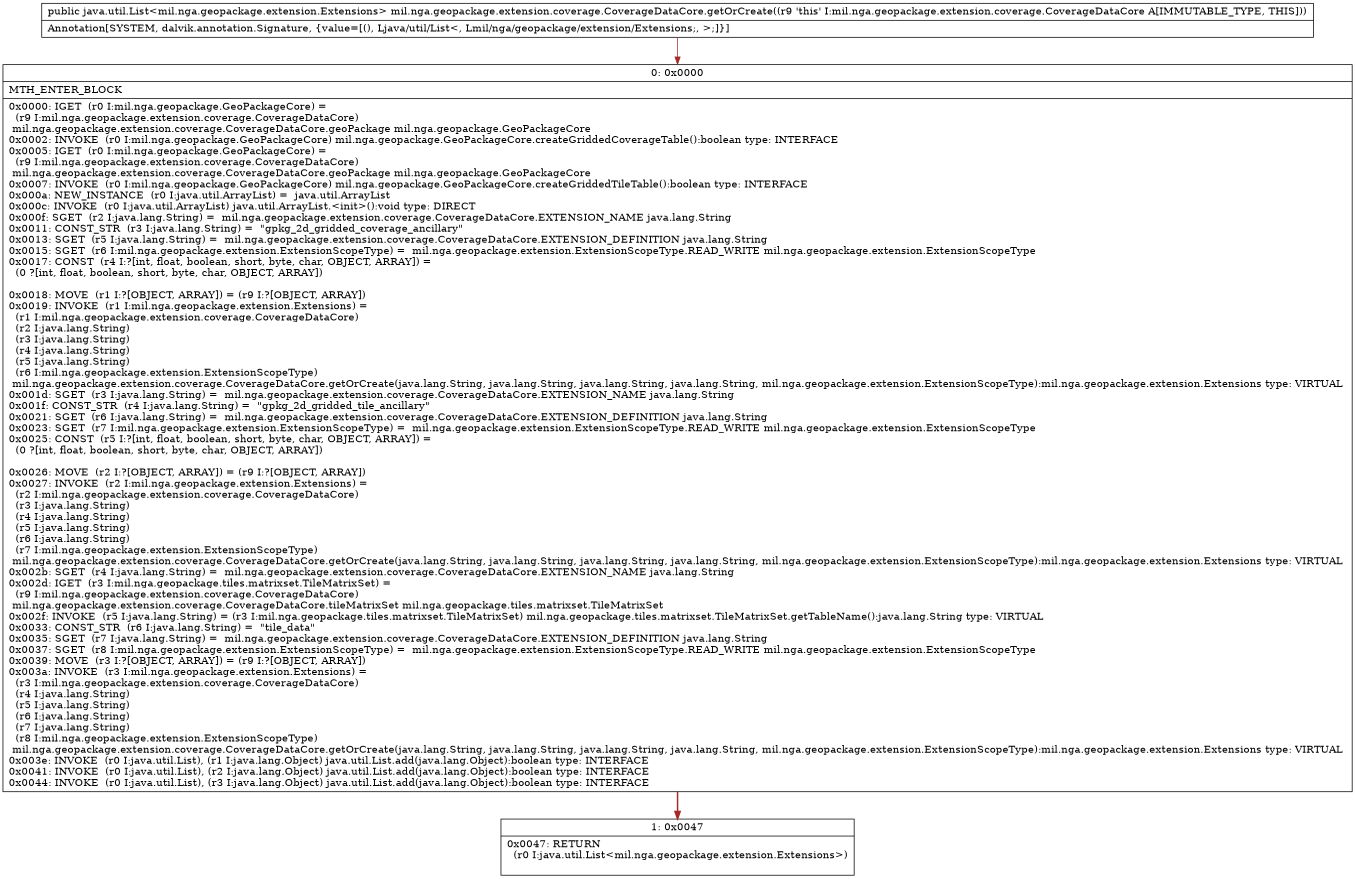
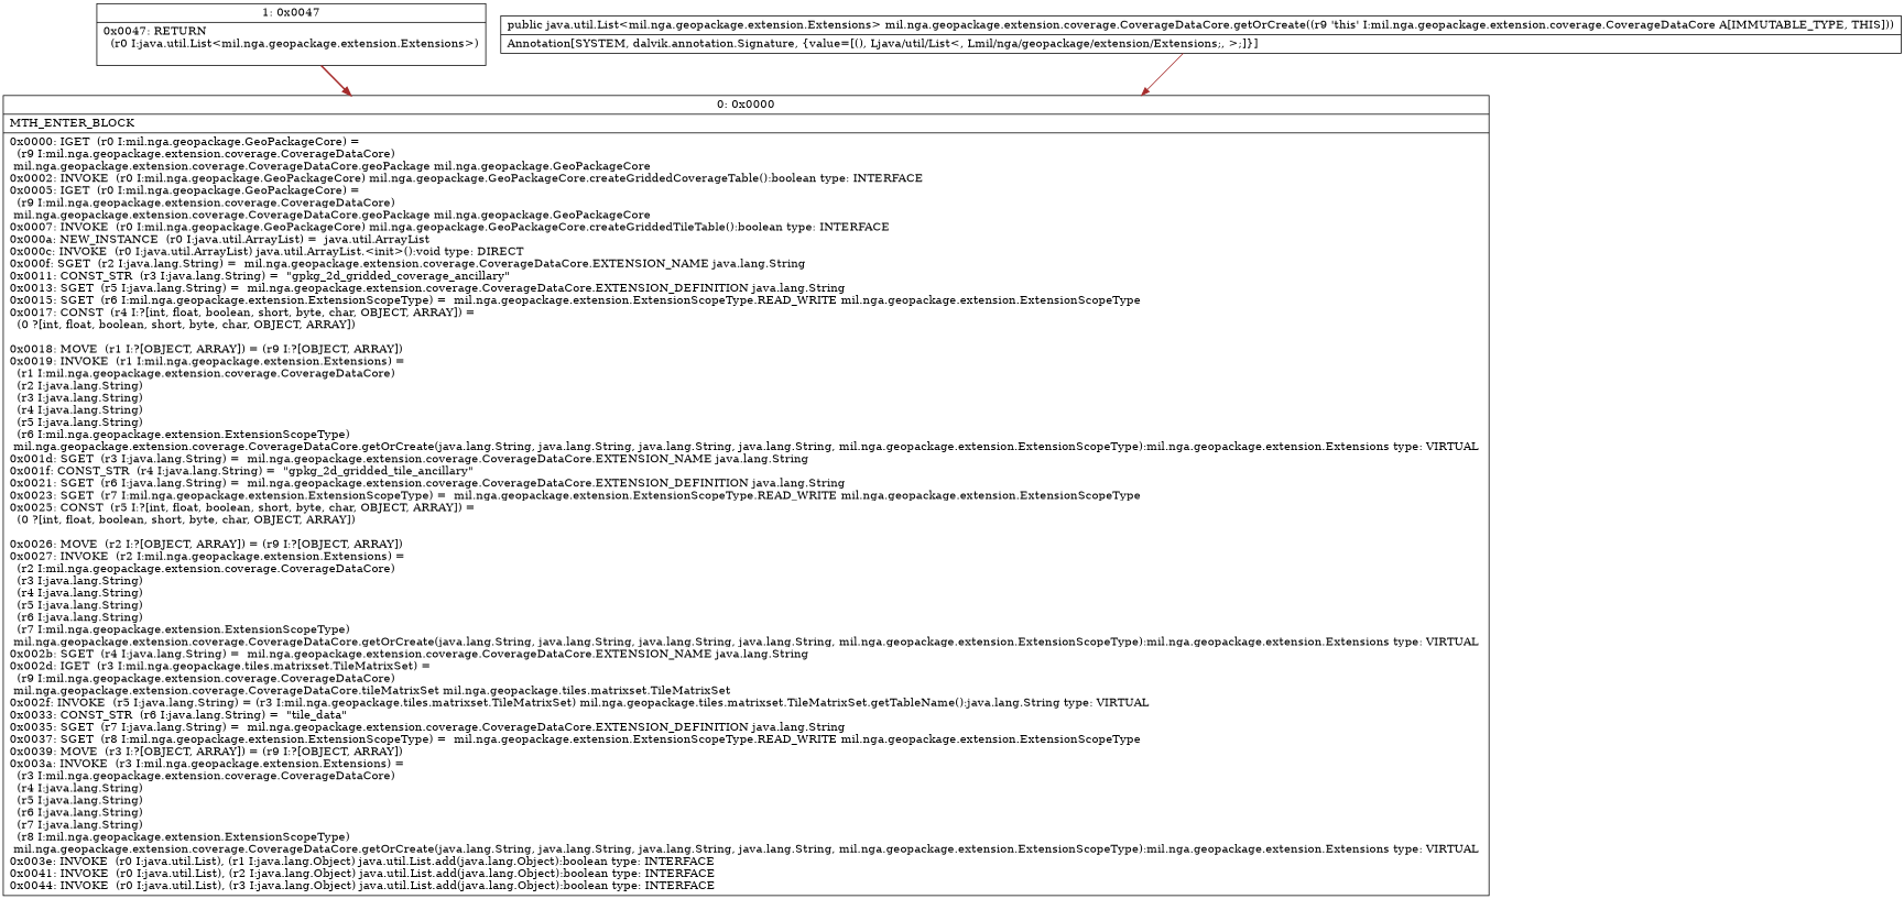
  digraph {
    node [shape=record style=filled fillcolor=white]
    edge [color=brown]
    n1 [label="{0\:\ 0x0000|MTH_ENTER_BLOCK\l|0x0000: IGET  (r0 I:mil.nga.geopackage.GeoPackageCore) = \l  (r9 I:mil.nga.geopackage.extension.coverage.CoverageDataCore)\l mil.nga.geopackage.extension.coverage.CoverageDataCore.geoPackage mil.nga.geopackage.GeoPackageCore \l0x0002: INVOKE  (r0 I:mil.nga.geopackage.GeoPackageCore) mil.nga.geopackage.GeoPackageCore.createGriddedCoverageTable():boolean type: INTERFACE \l0x0005: IGET  (r0 I:mil.nga.geopackage.GeoPackageCore) = \l  (r9 I:mil.nga.geopackage.extension.coverage.CoverageDataCore)\l mil.nga.geopackage.extension.coverage.CoverageDataCore.geoPackage mil.nga.geopackage.GeoPackageCore \l0x0007: INVOKE  (r0 I:mil.nga.geopackage.GeoPackageCore) mil.nga.geopackage.GeoPackageCore.createGriddedTileTable():boolean type: INTERFACE \l0x000a: NEW_INSTANCE  (r0 I:java.util.ArrayList) =  java.util.ArrayList \l0x000c: INVOKE  (r0 I:java.util.ArrayList) java.util.ArrayList.\<init\>():void type: DIRECT \l0x000f: SGET  (r2 I:java.lang.String) =  mil.nga.geopackage.extension.coverage.CoverageDataCore.EXTENSION_NAME java.lang.String \l0x0011: CONST_STR  (r3 I:java.lang.String) =  \"gpkg_2d_gridded_coverage_ancillary\" \l0x0013: SGET  (r5 I:java.lang.String) =  mil.nga.geopackage.extension.coverage.CoverageDataCore.EXTENSION_DEFINITION java.lang.String \l0x0015: SGET  (r6 I:mil.nga.geopackage.extension.ExtensionScopeType) =  mil.nga.geopackage.extension.ExtensionScopeType.READ_WRITE mil.nga.geopackage.extension.ExtensionScopeType \l0x0017: CONST  (r4 I:?[int, float, boolean, short, byte, char, OBJECT, ARRAY]) = \l  (0 ?[int, float, boolean, short, byte, char, OBJECT, ARRAY])\l \l0x0018: MOVE  (r1 I:?[OBJECT, ARRAY]) = (r9 I:?[OBJECT, ARRAY]) \l0x0019: INVOKE  (r1 I:mil.nga.geopackage.extension.Extensions) = \l  (r1 I:mil.nga.geopackage.extension.coverage.CoverageDataCore)\l  (r2 I:java.lang.String)\l  (r3 I:java.lang.String)\l  (r4 I:java.lang.String)\l  (r5 I:java.lang.String)\l  (r6 I:mil.nga.geopackage.extension.ExtensionScopeType)\l mil.nga.geopackage.extension.coverage.CoverageDataCore.getOrCreate(java.lang.String, java.lang.String, java.lang.String, java.lang.String, mil.nga.geopackage.extension.ExtensionScopeType):mil.nga.geopackage.extension.Extensions type: VIRTUAL \l0x001d: SGET  (r3 I:java.lang.String) =  mil.nga.geopackage.extension.coverage.CoverageDataCore.EXTENSION_NAME java.lang.String \l0x001f: CONST_STR  (r4 I:java.lang.String) =  \"gpkg_2d_gridded_tile_ancillary\" \l0x0021: SGET  (r6 I:java.lang.String) =  mil.nga.geopackage.extension.coverage.CoverageDataCore.EXTENSION_DEFINITION java.lang.String \l0x0023: SGET  (r7 I:mil.nga.geopackage.extension.ExtensionScopeType) =  mil.nga.geopackage.extension.ExtensionScopeType.READ_WRITE mil.nga.geopackage.extension.ExtensionScopeType \l0x0025: CONST  (r5 I:?[int, float, boolean, short, byte, char, OBJECT, ARRAY]) = \l  (0 ?[int, float, boolean, short, byte, char, OBJECT, ARRAY])\l \l0x0026: MOVE  (r2 I:?[OBJECT, ARRAY]) = (r9 I:?[OBJECT, ARRAY]) \l0x0027: INVOKE  (r2 I:mil.nga.geopackage.extension.Extensions) = \l  (r2 I:mil.nga.geopackage.extension.coverage.CoverageDataCore)\l  (r3 I:java.lang.String)\l  (r4 I:java.lang.String)\l  (r5 I:java.lang.String)\l  (r6 I:java.lang.String)\l  (r7 I:mil.nga.geopackage.extension.ExtensionScopeType)\l mil.nga.geopackage.extension.coverage.CoverageDataCore.getOrCreate(java.lang.String, java.lang.String, java.lang.String, java.lang.String, mil.nga.geopackage.extension.ExtensionScopeType):mil.nga.geopackage.extension.Extensions type: VIRTUAL \l0x002b: SGET  (r4 I:java.lang.String) =  mil.nga.geopackage.extension.coverage.CoverageDataCore.EXTENSION_NAME java.lang.String \l0x002d: IGET  (r3 I:mil.nga.geopackage.tiles.matrixset.TileMatrixSet) = \l  (r9 I:mil.nga.geopackage.extension.coverage.CoverageDataCore)\l mil.nga.geopackage.extension.coverage.CoverageDataCore.tileMatrixSet mil.nga.geopackage.tiles.matrixset.TileMatrixSet \l0x002f: INVOKE  (r5 I:java.lang.String) = (r3 I:mil.nga.geopackage.tiles.matrixset.TileMatrixSet) mil.nga.geopackage.tiles.matrixset.TileMatrixSet.getTableName():java.lang.String type: VIRTUAL \l0x0033: CONST_STR  (r6 I:java.lang.String) =  \"tile_data\" \l0x0035: SGET  (r7 I:java.lang.String) =  mil.nga.geopackage.extension.coverage.CoverageDataCore.EXTENSION_DEFINITION java.lang.String \l0x0037: SGET  (r8 I:mil.nga.geopackage.extension.ExtensionScopeType) =  mil.nga.geopackage.extension.ExtensionScopeType.READ_WRITE mil.nga.geopackage.extension.ExtensionScopeType \l0x0039: MOVE  (r3 I:?[OBJECT, ARRAY]) = (r9 I:?[OBJECT, ARRAY]) \l0x003a: INVOKE  (r3 I:mil.nga.geopackage.extension.Extensions) = \l  (r3 I:mil.nga.geopackage.extension.coverage.CoverageDataCore)\l  (r4 I:java.lang.String)\l  (r5 I:java.lang.String)\l  (r6 I:java.lang.String)\l  (r7 I:java.lang.String)\l  (r8 I:mil.nga.geopackage.extension.ExtensionScopeType)\l mil.nga.geopackage.extension.coverage.CoverageDataCore.getOrCreate(java.lang.String, java.lang.String, java.lang.String, java.lang.String, mil.nga.geopackage.extension.ExtensionScopeType):mil.nga.geopackage.extension.Extensions type: VIRTUAL \l0x003e: INVOKE  (r0 I:java.util.List), (r1 I:java.lang.Object) java.util.List.add(java.lang.Object):boolean type: INTERFACE \l0x0041: INVOKE  (r0 I:java.util.List), (r2 I:java.lang.Object) java.util.List.add(java.lang.Object):boolean type: INTERFACE \l0x0044: INVOKE  (r0 I:java.util.List), (r3 I:java.lang.Object) java.util.List.add(java.lang.Object):boolean type: INTERFACE \l}"]
    n2 [label="{1\:\ 0x0047|0x0047: RETURN  \l  (r0 I:java.util.List\<mil.nga.geopackage.extension.Extensions\>)\l \l}"]
    n3 [label="{public java.util.List\<mil.nga.geopackage.extension.Extensions\> mil.nga.geopackage.extension.coverage.CoverageDataCore.getOrCreate((r9 'this' I:mil.nga.geopackage.extension.coverage.CoverageDataCore A[IMMUTABLE_TYPE, THIS]))  | Annotation[SYSTEM, dalvik.annotation.Signature, \{value=[(), Ljava\/util\/List\<, Lmil\/nga\/geopackage\/extension\/Extensions;, \>;]\}]\l}"]
-   n1 -> n2 [style=bold]
+   n2 -> n1 [style=bold]
    n3 -> n1 [style=solid]
  }
